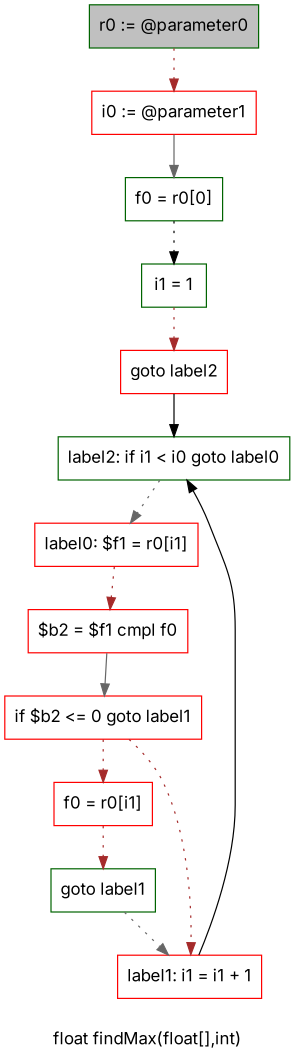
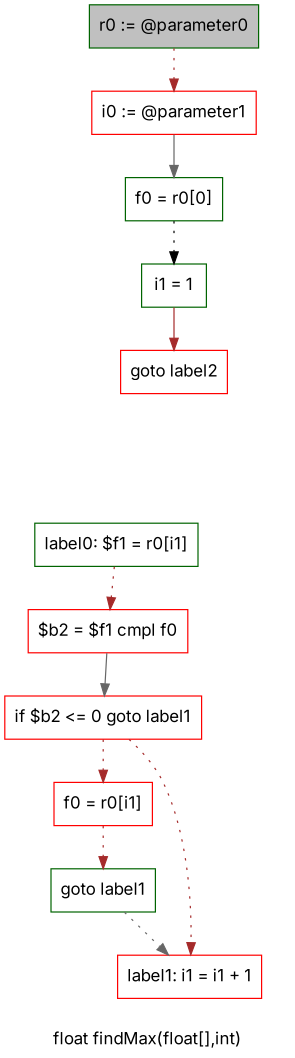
  digraph {
    fontname=Inter
    label="float findMax(float[],int)"
    node [color=darkgreen fontname=Inter shape=box]
    edge [color=brown fontname=Inter style=dotted]
    n1 [fillcolor=gray label="r0 := @parameter0" style=filled]
    n2 [color=red label="i0 := @parameter1"]
    n3 [label="f0 = r0[0]"]
    n4 [label="i1 = 1"]
    n5 [color=red label="goto label2"]
-   n6 [label="label2: if i1 < i0 goto label0"]
-   n7 [color=red label="label0: $f1 = r0[i1]"]
+   n7 [label="label0: $f1 = r0[i1]"]
    n8 [color=red label="$b2 = $f1 cmpl f0"]
    n9 [color=red label="if $b2 <= 0 goto label1"]
    n10 [color=red label="f0 = r0[i1]"]
    n11 [color=red label="label1: i1 = i1 + 1"]
    n12 [label="goto label1"]
    n1 -> n2
    n2 -> n3 [color=gray40 style=solid]
    n3 -> n4 [color=black]
-   n4 -> n5
-   n5 -> n6 [color=black style=solid]
-   n6 -> n7 [color=gray40]
+   n4 -> n5 [style=solid]
    n7 -> n8
    n8 -> n9 [color=gray40 style=solid]
    n9 -> n10
    n9 -> n11
    n10 -> n12
-   n11 -> n6 [color=black style=solid]
    n12 -> n11 [color=gray40]
  }
